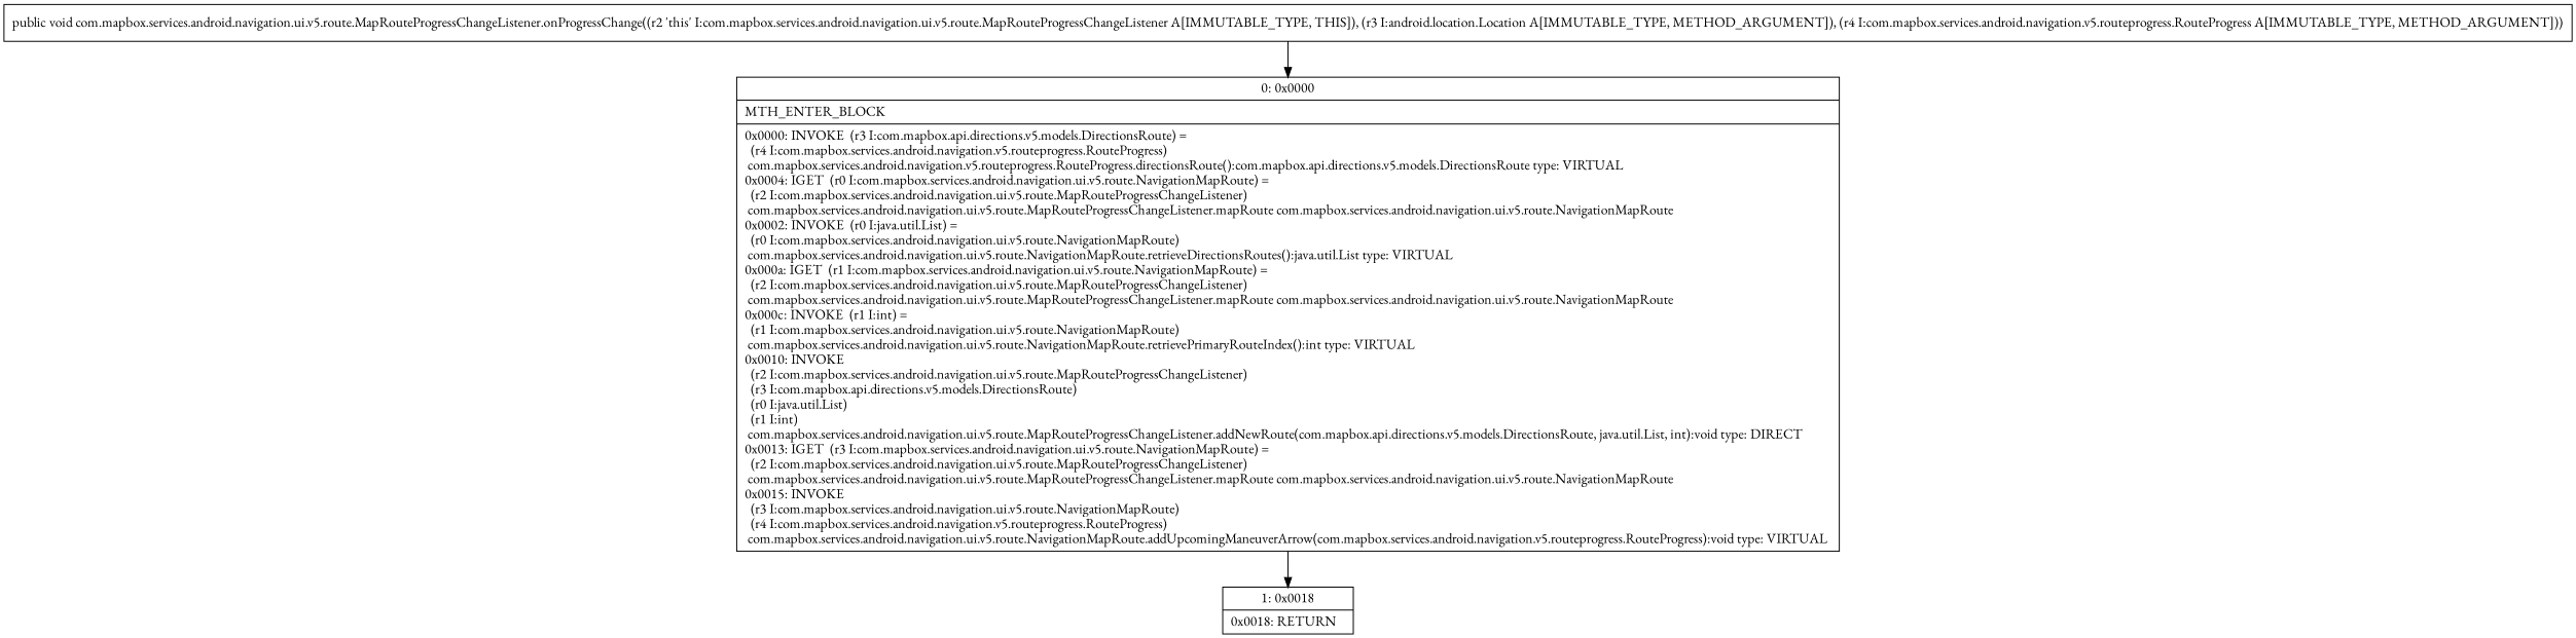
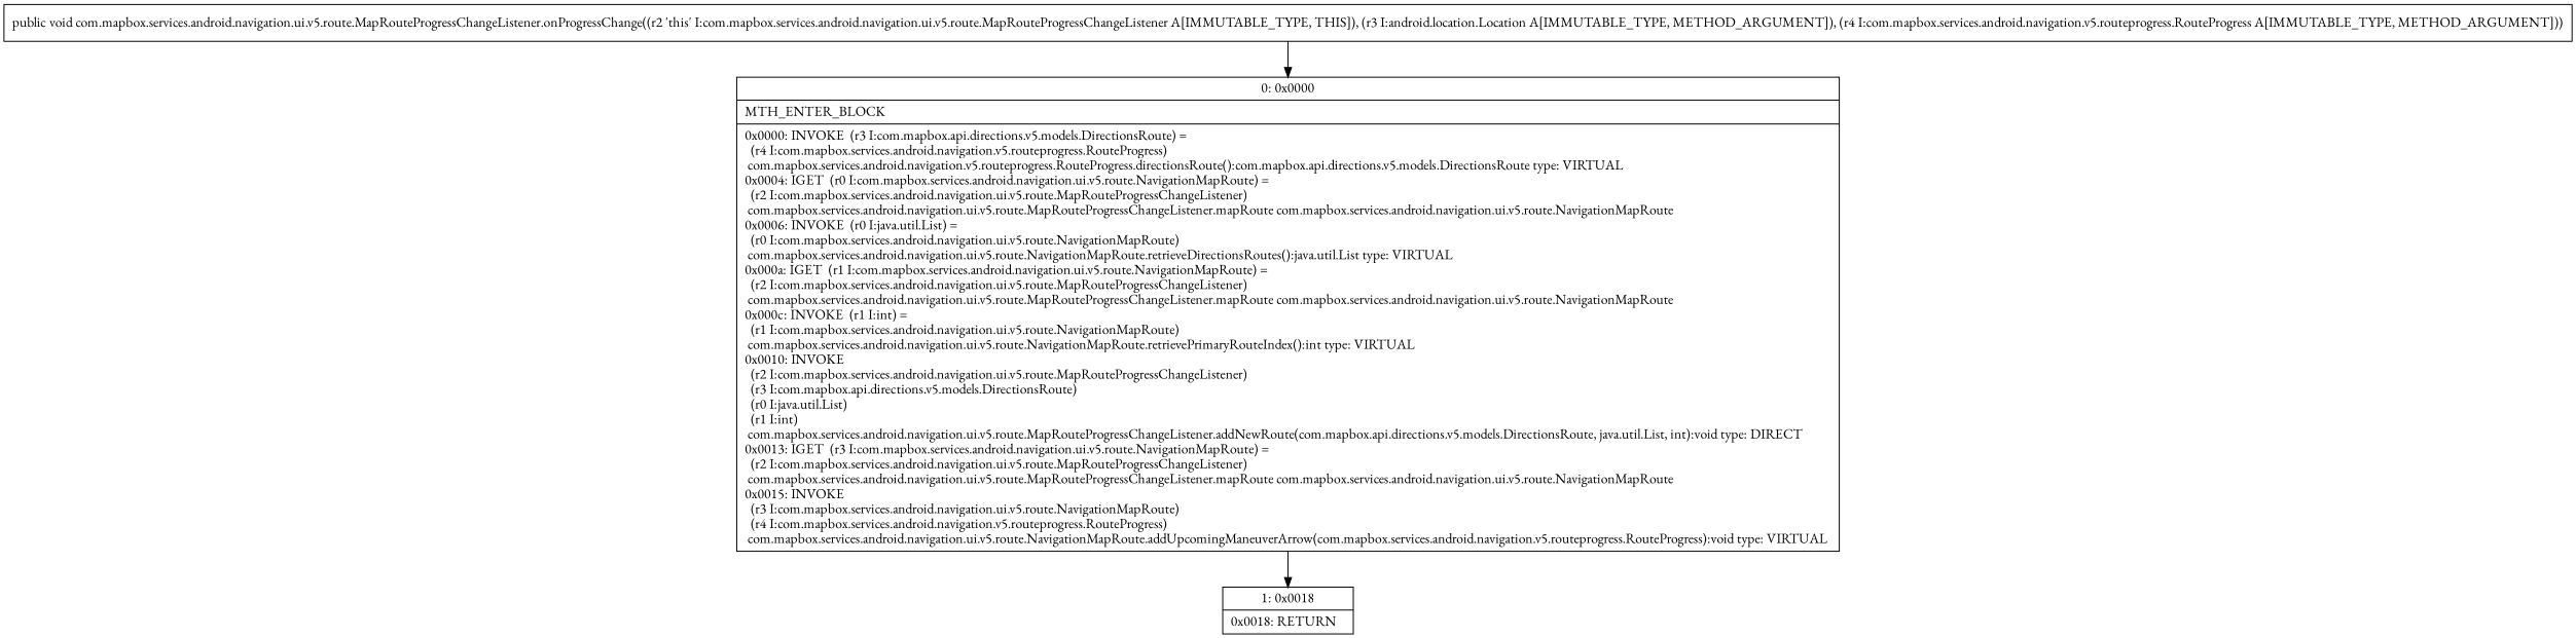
  digraph {
    fontname="EB Garamond"
    node [shape=record fontname="EB Garamond"]
    edge [fontname="EB Garamond"]
-   n1 [label="{0\:\ 0x0000|MTH_ENTER_BLOCK\l|0x0000: INVOKE  (r3 I:com.mapbox.api.directions.v5.models.DirectionsRoute) = \l  (r4 I:com.mapbox.services.android.navigation.v5.routeprogress.RouteProgress)\l com.mapbox.services.android.navigation.v5.routeprogress.RouteProgress.directionsRoute():com.mapbox.api.directions.v5.models.DirectionsRoute type: VIRTUAL \l0x0004: IGET  (r0 I:com.mapbox.services.android.navigation.ui.v5.route.NavigationMapRoute) = \l  (r2 I:com.mapbox.services.android.navigation.ui.v5.route.MapRouteProgressChangeListener)\l com.mapbox.services.android.navigation.ui.v5.route.MapRouteProgressChangeListener.mapRoute com.mapbox.services.android.navigation.ui.v5.route.NavigationMapRoute \l0x0002: INVOKE  (r0 I:java.util.List) = \l  (r0 I:com.mapbox.services.android.navigation.ui.v5.route.NavigationMapRoute)\l com.mapbox.services.android.navigation.ui.v5.route.NavigationMapRoute.retrieveDirectionsRoutes():java.util.List type: VIRTUAL \l0x000a: IGET  (r1 I:com.mapbox.services.android.navigation.ui.v5.route.NavigationMapRoute) = \l  (r2 I:com.mapbox.services.android.navigation.ui.v5.route.MapRouteProgressChangeListener)\l com.mapbox.services.android.navigation.ui.v5.route.MapRouteProgressChangeListener.mapRoute com.mapbox.services.android.navigation.ui.v5.route.NavigationMapRoute \l0x000c: INVOKE  (r1 I:int) = \l  (r1 I:com.mapbox.services.android.navigation.ui.v5.route.NavigationMapRoute)\l com.mapbox.services.android.navigation.ui.v5.route.NavigationMapRoute.retrievePrimaryRouteIndex():int type: VIRTUAL \l0x0010: INVOKE  \l  (r2 I:com.mapbox.services.android.navigation.ui.v5.route.MapRouteProgressChangeListener)\l  (r3 I:com.mapbox.api.directions.v5.models.DirectionsRoute)\l  (r0 I:java.util.List)\l  (r1 I:int)\l com.mapbox.services.android.navigation.ui.v5.route.MapRouteProgressChangeListener.addNewRoute(com.mapbox.api.directions.v5.models.DirectionsRoute, java.util.List, int):void type: DIRECT \l0x0013: IGET  (r3 I:com.mapbox.services.android.navigation.ui.v5.route.NavigationMapRoute) = \l  (r2 I:com.mapbox.services.android.navigation.ui.v5.route.MapRouteProgressChangeListener)\l com.mapbox.services.android.navigation.ui.v5.route.MapRouteProgressChangeListener.mapRoute com.mapbox.services.android.navigation.ui.v5.route.NavigationMapRoute \l0x0015: INVOKE  \l  (r3 I:com.mapbox.services.android.navigation.ui.v5.route.NavigationMapRoute)\l  (r4 I:com.mapbox.services.android.navigation.v5.routeprogress.RouteProgress)\l com.mapbox.services.android.navigation.ui.v5.route.NavigationMapRoute.addUpcomingManeuverArrow(com.mapbox.services.android.navigation.v5.routeprogress.RouteProgress):void type: VIRTUAL \l}"]
+   n1 [label="{0\:\ 0x0000|MTH_ENTER_BLOCK\l|0x0000: INVOKE  (r3 I:com.mapbox.api.directions.v5.models.DirectionsRoute) = \l  (r4 I:com.mapbox.services.android.navigation.v5.routeprogress.RouteProgress)\l com.mapbox.services.android.navigation.v5.routeprogress.RouteProgress.directionsRoute():com.mapbox.api.directions.v5.models.DirectionsRoute type: VIRTUAL \l0x0004: IGET  (r0 I:com.mapbox.services.android.navigation.ui.v5.route.NavigationMapRoute) = \l  (r2 I:com.mapbox.services.android.navigation.ui.v5.route.MapRouteProgressChangeListener)\l com.mapbox.services.android.navigation.ui.v5.route.MapRouteProgressChangeListener.mapRoute com.mapbox.services.android.navigation.ui.v5.route.NavigationMapRoute \l0x0006: INVOKE  (r0 I:java.util.List) = \l  (r0 I:com.mapbox.services.android.navigation.ui.v5.route.NavigationMapRoute)\l com.mapbox.services.android.navigation.ui.v5.route.NavigationMapRoute.retrieveDirectionsRoutes():java.util.List type: VIRTUAL \l0x000a: IGET  (r1 I:com.mapbox.services.android.navigation.ui.v5.route.NavigationMapRoute) = \l  (r2 I:com.mapbox.services.android.navigation.ui.v5.route.MapRouteProgressChangeListener)\l com.mapbox.services.android.navigation.ui.v5.route.MapRouteProgressChangeListener.mapRoute com.mapbox.services.android.navigation.ui.v5.route.NavigationMapRoute \l0x000c: INVOKE  (r1 I:int) = \l  (r1 I:com.mapbox.services.android.navigation.ui.v5.route.NavigationMapRoute)\l com.mapbox.services.android.navigation.ui.v5.route.NavigationMapRoute.retrievePrimaryRouteIndex():int type: VIRTUAL \l0x0010: INVOKE  \l  (r2 I:com.mapbox.services.android.navigation.ui.v5.route.MapRouteProgressChangeListener)\l  (r3 I:com.mapbox.api.directions.v5.models.DirectionsRoute)\l  (r0 I:java.util.List)\l  (r1 I:int)\l com.mapbox.services.android.navigation.ui.v5.route.MapRouteProgressChangeListener.addNewRoute(com.mapbox.api.directions.v5.models.DirectionsRoute, java.util.List, int):void type: DIRECT \l0x0013: IGET  (r3 I:com.mapbox.services.android.navigation.ui.v5.route.NavigationMapRoute) = \l  (r2 I:com.mapbox.services.android.navigation.ui.v5.route.MapRouteProgressChangeListener)\l com.mapbox.services.android.navigation.ui.v5.route.MapRouteProgressChangeListener.mapRoute com.mapbox.services.android.navigation.ui.v5.route.NavigationMapRoute \l0x0015: INVOKE  \l  (r3 I:com.mapbox.services.android.navigation.ui.v5.route.NavigationMapRoute)\l  (r4 I:com.mapbox.services.android.navigation.v5.routeprogress.RouteProgress)\l com.mapbox.services.android.navigation.ui.v5.route.NavigationMapRoute.addUpcomingManeuverArrow(com.mapbox.services.android.navigation.v5.routeprogress.RouteProgress):void type: VIRTUAL \l}"]
    n2 [label="{1\:\ 0x0018|0x0018: RETURN   \l}"]
    n3 [label="{public void com.mapbox.services.android.navigation.ui.v5.route.MapRouteProgressChangeListener.onProgressChange((r2 'this' I:com.mapbox.services.android.navigation.ui.v5.route.MapRouteProgressChangeListener A[IMMUTABLE_TYPE, THIS]), (r3 I:android.location.Location A[IMMUTABLE_TYPE, METHOD_ARGUMENT]), (r4 I:com.mapbox.services.android.navigation.v5.routeprogress.RouteProgress A[IMMUTABLE_TYPE, METHOD_ARGUMENT])) }"]
    n1 -> n2
    n3 -> n1
  }
